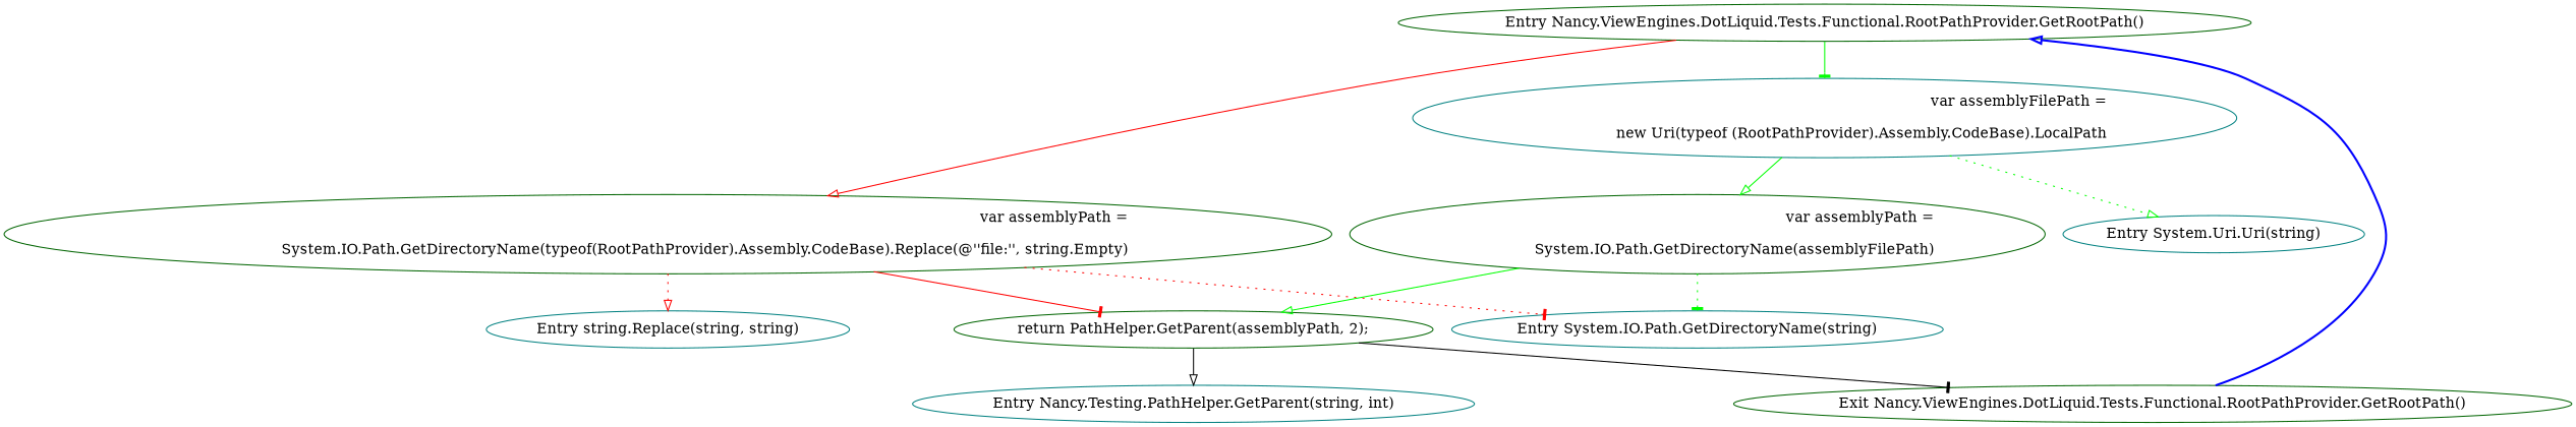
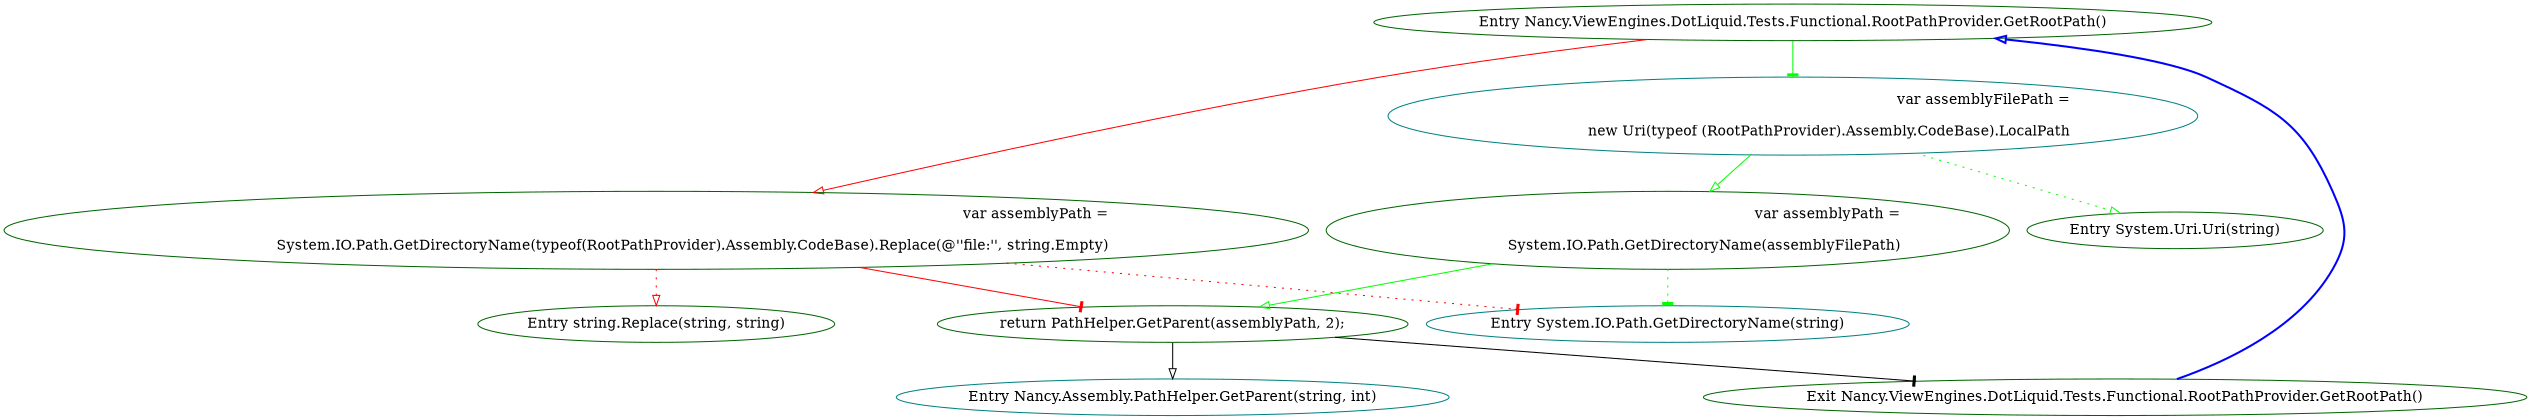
  digraph {
    fontname="DejaVu Serif"
    node [cluster="Nancy.ViewEngines.DotLiquid.Tests.Functional.RootPathProvider.GetRootPath()" color=darkgreen fontname="DejaVu Serif" span="0-0"]
    edge [arrowhead=onormal color=green fontname="DejaVu Serif" style=solid]
    n1 [label="Entry Nancy.ViewEngines.DotLiquid.Tests.Functional.RootPathProvider.GetRootPath()" span="10-10"]
    n2 [community=0 label="var assemblyPath =\r\n                System.IO.Path.GetDirectoryName(typeof(RootPathProvider).Assembly.CodeBase).Replace(@''file:\'', string.Empty)" span="12-13"]
    n3 [color=teal community=0 label="var assemblyFilePath =\r\n                new Uri(typeof (RootPathProvider).Assembly.CodeBase).LocalPath" span="13-14"]
    n4 [label="return PathHelper.GetParent(assemblyPath, 2);" span="15-15"]
    n5 [cluster="System.IO.Path.GetDirectoryName(string)" color=teal label="Entry System.IO.Path.GetDirectoryName(string)"]
-   n6 [cluster="string.Replace(string, string)" color=teal label="Entry string.Replace(string, string)"]
+   n6 [cluster="string.Replace(string, string)" label="Entry string.Replace(string, string)"]
    n7 [community=0 label="var assemblyPath =\r\n                System.IO.Path.GetDirectoryName(assemblyFilePath)" span="16-17"]
-   n8 [cluster="System.Uri.Uri(string)" color=teal label="Entry System.Uri.Uri(string)"]
+   n8 [cluster="System.Uri.Uri(string)" label="Entry System.Uri.Uri(string)"]
    n9 [label="Exit Nancy.ViewEngines.DotLiquid.Tests.Functional.RootPathProvider.GetRootPath()" span="10-10"]
-   n10 [cluster="Nancy.Testing.PathHelper.GetParent(string, int)" color=teal label="Entry Nancy.Testing.PathHelper.GetParent(string, int)" span="14-14"]
+   n10 [cluster="Nancy.Testing.PathHelper.GetParent(string, int)" color=teal label="Entry Nancy.Assembly.PathHelper.GetParent(string, int)" span="14-14"]
    n1 -> n2 [color=red]
    n1 -> n3 [arrowhead=tee]
    n2 -> n4 [arrowhead=tee color=red]
    n2 -> n5 [arrowhead=tee color=red style=dotted]
    n2 -> n6 [color=red style=dotted]
    n3 -> n7
    n3 -> n8 [style=dotted]
    n4 -> n9 [arrowhead=tee color=""]
    n4 -> n10 [color=""]
    n7 -> n4
    n7 -> n5 [arrowhead=tee style=dotted]
    n9 -> n1 [color=blue style=bold]
  }
